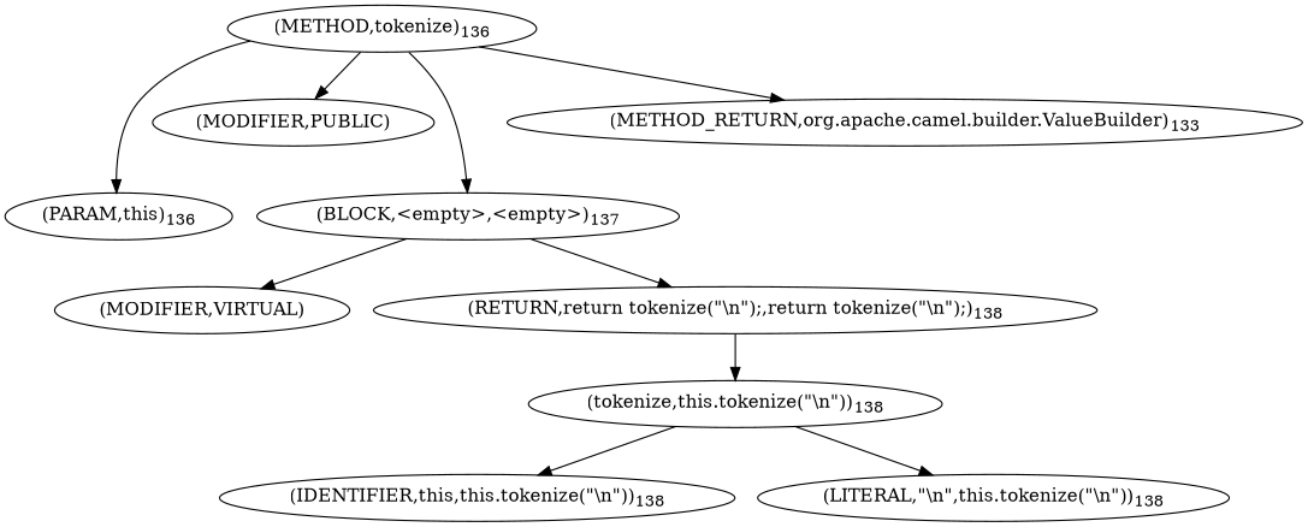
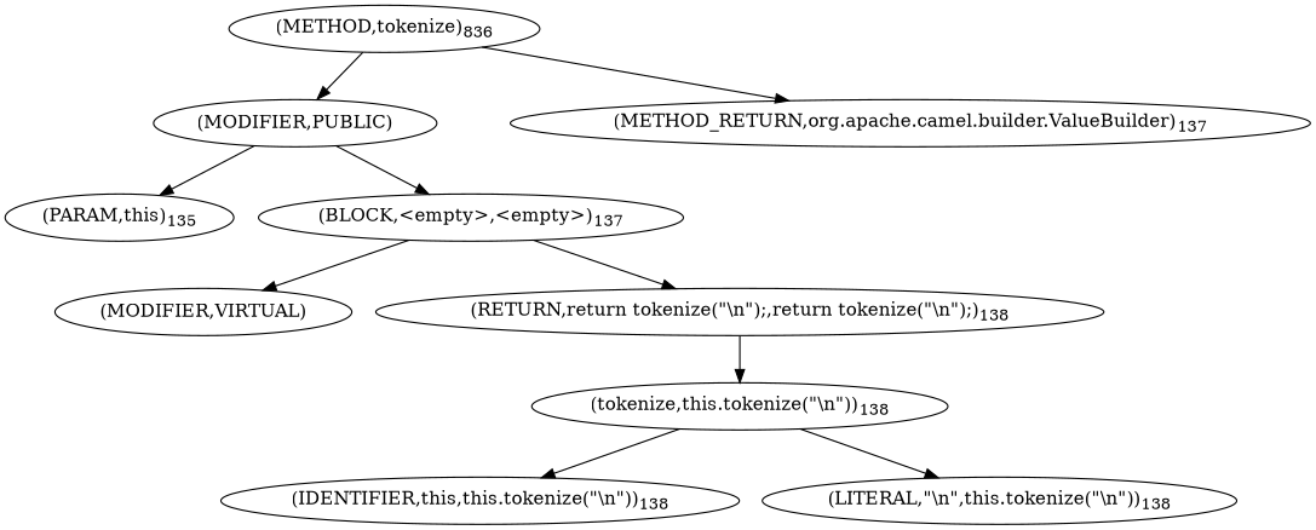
  digraph {
-   n1 [label=<(METHOD,tokenize)<SUB>136</SUB>>]
-   n2 [label=<(PARAM,this)<SUB>136</SUB>>]
+   n1 [label=<(METHOD,tokenize)<SUB>836</SUB>>]
+   n2 [label=<(PARAM,this)<SUB>135</SUB>>]
    n3 [label=<(BLOCK,&lt;empty&gt;,&lt;empty&gt;)<SUB>137</SUB>>]
    n4 [label=<(MODIFIER,PUBLIC)>]
-   n5 [label=<(METHOD_RETURN,org.apache.camel.builder.ValueBuilder)<SUB>133</SUB>>]
+   n5 [label=<(METHOD_RETURN,org.apache.camel.builder.ValueBuilder)<SUB>137</SUB>>]
    n6 [label=<(MODIFIER,VIRTUAL)>]
    n7 [label=<(RETURN,return tokenize(&quot;\n&quot;);,return tokenize(&quot;\n&quot;);)<SUB>138</SUB>>]
    n8 [label=<(tokenize,this.tokenize(&quot;\n&quot;))<SUB>138</SUB>>]
    n9 [label=<(IDENTIFIER,this,this.tokenize(&quot;\n&quot;))<SUB>138</SUB>>]
    n10 [label=<(LITERAL,&quot;\n&quot;,this.tokenize(&quot;\n&quot;))<SUB>138</SUB>>]
-   n1 -> n2
-   n1 -> n3
+   n4 -> n2
+   n4 -> n3
    n1 -> n4
    n1 -> n5
    n3 -> n6
    n3 -> n7
    n7 -> n8
    n8 -> n9
    n8 -> n10
  }
